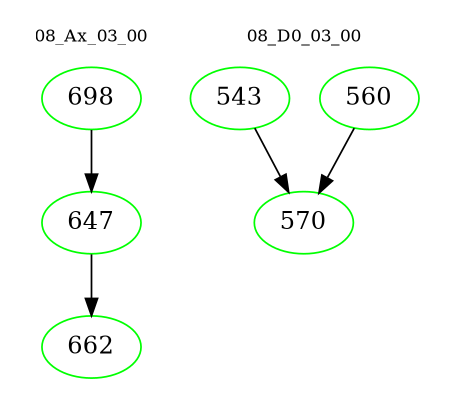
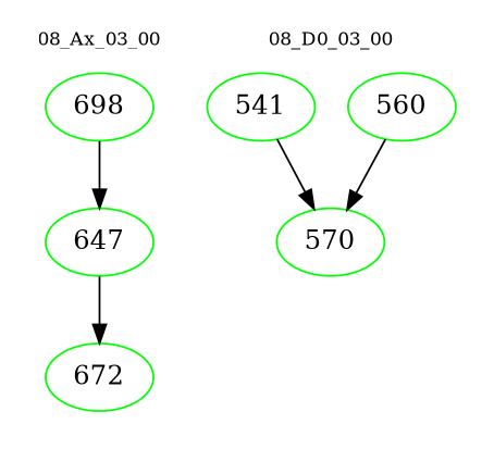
  digraph {
    node [color=green]
    edge [color=black]
    n1 [label=698]
    n2 [label=647]
-   n3 [label=662]
+   n3 [label=672]
    n4 [label=560]
-   n5 [label=543]
+   n5 [label=541]
    n6 [label=570]
    subgraph cluster_1 {
      color=white
      fontsize=10
      label="08_Ax_03_00"
      n1
      n2
      n3
    }
    subgraph cluster_2 {
      color=white
      fontsize=10
      label="08_D0_03_00"
      n4
      n5
      n6
    }
    n1 -> n2
    n2 -> n3
    n4 -> n6
    n5 -> n6
  }
